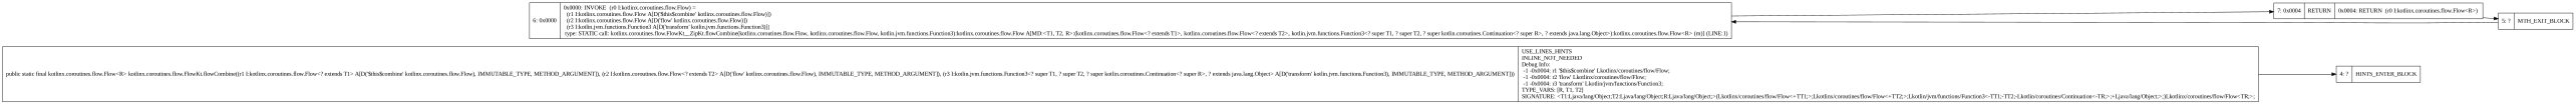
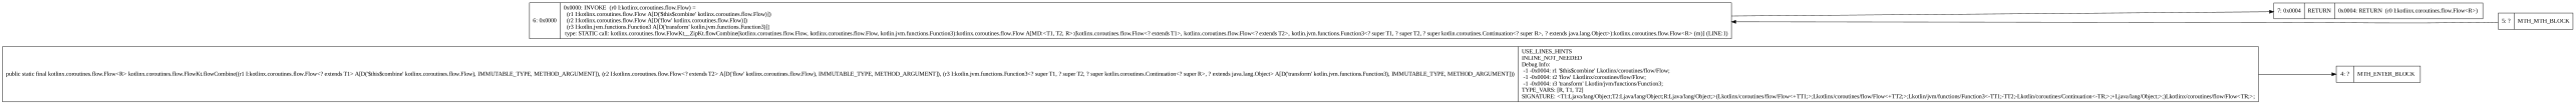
  digraph {
    fontname="Liberation Serif"
    rankdir=LR
    node [fontname="Liberation Serif" shape=record]
    edge [fontname="Liberation Serif"]
-   n1 [label="{4\:\ ?|HINTS_ENTER_BLOCK\l}"]
+   n1 [label="{4\:\ ?|MTH_ENTER_BLOCK\l}"]
    n2 [label="{6\:\ 0x0000|0x0000: INVOKE  (r0 I:kotlinx.coroutines.flow.Flow) = \l  (r1 I:kotlinx.coroutines.flow.Flow A[D('$this$combine' kotlinx.coroutines.flow.Flow)])\l  (r2 I:kotlinx.coroutines.flow.Flow A[D('flow' kotlinx.coroutines.flow.Flow)])\l  (r3 I:kotlin.jvm.functions.Function3 A[D('transform' kotlin.jvm.functions.Function3)])\l type: STATIC call: kotlinx.coroutines.flow.FlowKt__ZipKt.flowCombine(kotlinx.coroutines.flow.Flow, kotlinx.coroutines.flow.Flow, kotlin.jvm.functions.Function3):kotlinx.coroutines.flow.Flow A[MD:\<T1, T2, R\>:(kotlinx.coroutines.flow.Flow\<? extends T1\>, kotlinx.coroutines.flow.Flow\<? extends T2\>, kotlin.jvm.functions.Function3\<? super T1, ? super T2, ? super kotlin.coroutines.Continuation\<? super R\>, ? extends java.lang.Object\>):kotlinx.coroutines.flow.Flow\<R\> (m)] (LINE:1)\l}"]
    n3 [label="{7\:\ 0x0004|RETURN\l|0x0004: RETURN  (r0 I:kotlinx.coroutines.flow.Flow\<R\>) \l}"]
-   n4 [label="{5\:\ ?|MTH_EXIT_BLOCK\l}"]
+   n4 [label="{5\:\ ?|MTH_MTH_BLOCK\l}"]
    n5 [label="{public static final kotlinx.coroutines.flow.Flow\<R\> kotlinx.coroutines.flow.FlowKt.flowCombine((r1 I:kotlinx.coroutines.flow.Flow\<? extends T1\> A[D('$this$combine' kotlinx.coroutines.flow.Flow), IMMUTABLE_TYPE, METHOD_ARGUMENT]), (r2 I:kotlinx.coroutines.flow.Flow\<? extends T2\> A[D('flow' kotlinx.coroutines.flow.Flow), IMMUTABLE_TYPE, METHOD_ARGUMENT]), (r3 I:kotlin.jvm.functions.Function3\<? super T1, ? super T2, ? super kotlin.coroutines.Continuation\<? super R\>, ? extends java.lang.Object\> A[D('transform' kotlin.jvm.functions.Function3), IMMUTABLE_TYPE, METHOD_ARGUMENT]))  | USE_LINES_HINTS\lINLINE_NOT_NEEDED\lDebug Info:\l  \-1 \-0x0004: r1 '$this$combine' Lkotlinx\/coroutines\/flow\/Flow;\l  \-1 \-0x0004: r2 'flow' Lkotlinx\/coroutines\/flow\/Flow;\l  \-1 \-0x0004: r3 'transform' Lkotlin\/jvm\/functions\/Function3;\lTYPE_VARS: [R, T1, T2]\lSIGNATURE: \<T1:Ljava\/lang\/Object;T2:Ljava\/lang\/Object;R:Ljava\/lang\/Object;\>(Lkotlinx\/coroutines\/flow\/Flow\<+TT1;\>;Lkotlinx\/coroutines\/flow\/Flow\<+TT2;\>;Lkotlin\/jvm\/functions\/Function3\<\-TT1;\-TT2;\-Lkotlin\/coroutines\/Continuation\<\-TR;\>;+Ljava\/lang\/Object;\>;)Lkotlinx\/coroutines\/flow\/Flow\<TR;\>;\l}"]
    n2 -> n3
-   n3 -> n4
    n4 -> n2
    n5 -> n1
  }
